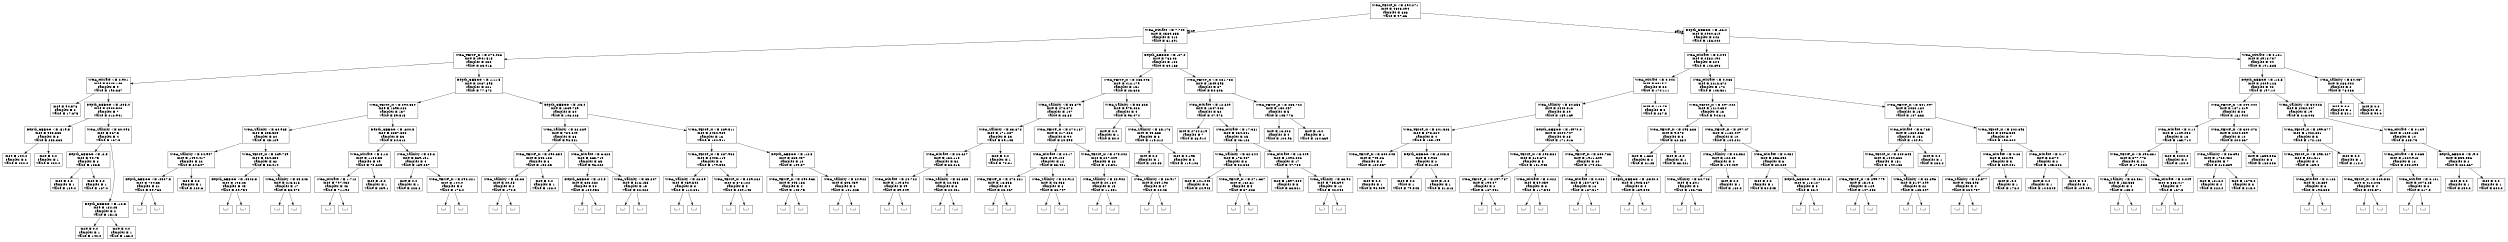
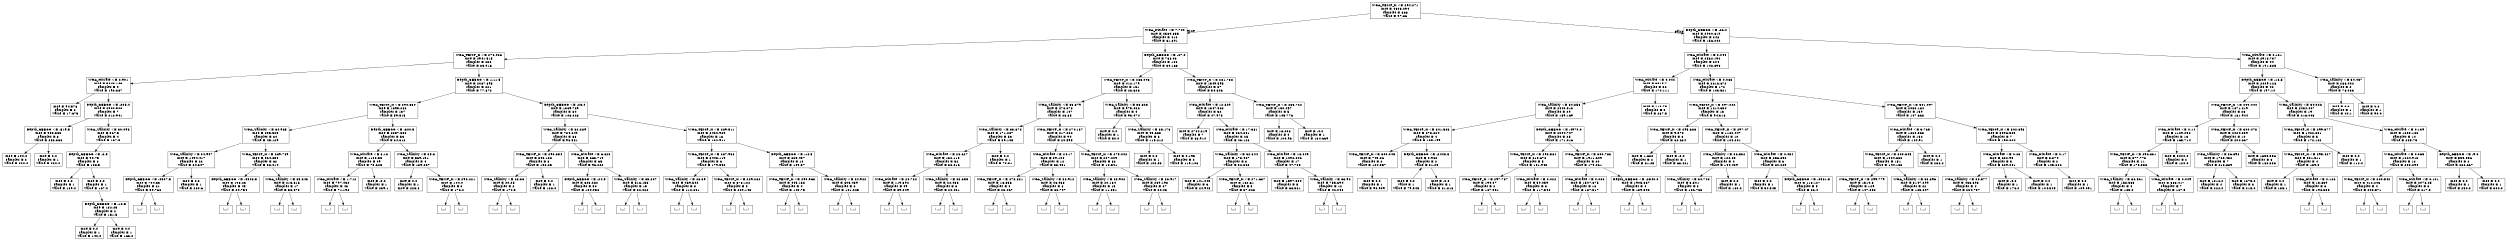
  digraph {
    node [shape=box]
    n1 [label="WOA_TEMP_K <= 294.271\nmse = 4808.294\nsamples = 666\nvalue = 97.86"]
    n2 [label="WOA_Nitrate <= 7.709\nmse = 2589.855\nsamples = 418\nvalue = 61.891"]
    n3 [label="Depth_GEBCO <= -26.0\nmse = 2900.619\nsamples = 248\nvalue = 156.242"]
    n4 [label="WOA_TEMP_K <= 278.928\nmse = 2941.515\nsamples = 230\nvalue = 83.916"]
    n5 [label="Depth_GEBCO <= -67.0\nmse = 768.03\nsamples = 188\nvalue = 34.168"]
    n6 [label="WOA_Nitrate <= 0.044\nmse = 2582.192\nsamples = 204\nvalue = 148.898"]
    n7 [label="WOA_Nitrate <= 0.181\nmse = 2913.737\nsamples = 44\nvalue = 191.885"]
    n8 [label="WOA_Nitrate <= 2.901\nmse = 5840.143\nsamples = 9\nvalue = 192.387"]
    n9 [label="Depth_GEBCO <= -111.5\nmse = 2087.895\nsamples = 221\nvalue = 77.872"]
    n10 [label="WOA_TEMP_K <= 286.095\nmse = 412.179\nsamples = 151\nvalue = 28.626"]
    n11 [label="WOA_TEMP_K <= 281.738\nmse = 1549.595\nsamples = 37\nvalue = 54.606"]
    n12 [label="mse = 94.576\nsamples = 2\nvalue = 17.675"]
    n13 [label="Depth_GEBCO <= -205.0\nmse = 2502.526\nsamples = 7\nvalue = 212.941"]
    n14 [label="WOA_TEMP_K <= 290.359\nmse = 1695.286\nsamples = 137\nvalue = 59.515"]
    n15 [label="Depth_GEBCO <= -23.0\nmse = 1369.789\nsamples = 84\nvalue = 106.228"]
    n16 [label="Depth_GEBCO <= -519.5\nmse = 933.333\nsamples = 3\nvalue = 253.333"]
    n17 [label="WOA_Salinity <= 30.093\nmse = 367.5\nsamples = 4\nvalue = 167.5"]
    n18 [label="mse = 100.0\nsamples = 2\nvalue = 220.0"]
    n19 [label="mse = 0.0\nsamples = 1\nvalue = 280.0"]
    n20 [label="Depth_GEBCO <= -6.5\nmse = 90.75\nsamples = 2\nvalue = 183.5"]
    n21 [label="Depth_GEBCO <= -10.5\nmse = 132.25\nsamples = 2\nvalue = 151.5"]
    n22 [label="mse = 0.0\nsamples = 1\nvalue = 189.0"]
    n23 [label="mse = 0.0\nsamples = 1\nvalue = 167.0"]
    n24 [label="mse = 0.0\nsamples = 1\nvalue = 140.0"]
    n25 [label="mse = 0.0\nsamples = 1\nvalue = 163.0"]
    n26 [label="WOA_Salinity <= 34.965\nmse = 805.525\nsamples = 84\nvalue = 45.129"]
    n27 [label="Depth_GEBCO <= -600.5\nmse = 2257.336\nsamples = 53\nvalue = 84.312"]
    n28 [label="WOA_Salinity <= 32.289\nmse = 784.649\nsamples = 68\nvalue = 98.531"]
    n29 [label="WOA_TEMP_K <= 289.511\nmse = 2480.929\nsamples = 16\nvalue = 132.911"]
    n30 [label="WOA_Salinity <= 34.947\nmse = 1494.417\nsamples = 22\nvalue = 64.647"]
    n31 [label="WOA_TEMP_K <= 289.789\nmse = 364.858\nsamples = 62\nvalue = 38.014"]
    n32 [label="WOA_Nitrate <= 6.18\nmse = 1188.55\nsamples = 49\nvalue = 73.625"]
    n33 [label="WOA_Salinity <= 35.8\nmse = 569.151\nsamples = 4\nvalue = 189.657"]
    n34 [label="Depth_GEBCO <= -4507.5\nmse = 704.53\nsamples = 21\nvalue = 59.766"]
    n35 [label="mse = 0.0\nsamples = 1\nvalue = 230.6"]
    n36 [label="Depth_GEBCO <= -4548.5\nmse = 193.23\nsamples = 45\nvalue = 29.754"]
    n37 [label="WOA_Salinity <= 35.843\nmse = 213.616\nsamples = 17\nvalue = 58.073"]
    n38 [label="(...)"]
    n39 [label="(...)"]
    n40 [label="(...)"]
    n41 [label="(...)"]
    n42 [label="(...)"]
    n43 [label="(...)"]
    n44 [label="WOA_Nitrate <= 1.712\nmse = 797.432\nsamples = 48\nvalue = 71.192"]
    n45 [label="mse = -0.0\nsamples = 1\nvalue = 239.1"]
-   n46 [label="mse = 0.0\nsamples = 1\nvalue = 223.8"]
+   n46 [label="mse = 0.0\nsamples = 1\nmse = 223.8"]
    n47 [label="WOA_TEMP_K <= 293.221\nmse = 144.0\nsamples = 3\nvalue = 176.0"]
    n48 [label="(...)"]
    n49 [label="(...)"]
    n50 [label="(...)"]
    n51 [label="(...)"]
    n52 [label="WOA_TEMP_K <= 290.654\nmse = 343.188\nsamples = 3\nvalue = 156.25"]
    n53 [label="WOA_Nitrate <= 6.623\nmse = 663.719\nsamples = 65\nvalue = 96.222"]
    n54 [label="WOA_TEMP_K <= 287.938\nmse = 2443.119\nsamples = 6\nvalue = 179.592"]
    n55 [label="Depth_GEBCO <= -12.5\nmse = 865.457\nsamples = 10\nvalue = 109.57"]
    n56 [label="WOA_Salinity <= 28.33\nmse = 20.25\nsamples = 2\nvalue = 174.5"]
    n57 [label="mse = 0.0\nsamples = 1\nvalue = 138.0"]
    n58 [label="Depth_GEBCO <= -24.5\nmse = 623.282\nsamples = 50\nvalue = 100.956"]
    n59 [label="WOA_Salinity <= 35.207\nmse = 516.153\nsamples = 15\nvalue = 82.022"]
    n60 [label="(...)"]
    n61 [label="(...)"]
    n62 [label="(...)"]
    n63 [label="(...)"]
    n64 [label="(...)"]
    n65 [label="(...)"]
    n66 [label="WOA_Salinity <= 28.39\nmse = 469.642\nsamples = 3\nvalue = 110.641"]
    n67 [label="WOA_TEMP_K <= 289.282\nmse = 378.122\nsamples = 3\nvalue = 209.143"]
    n68 [label="WOA_TEMP_K <= 290.968\nmse = 445.188\nsamples = 4\nvalue = 143.75"]
    n69 [label="WOA_Salinity <= 34.922\nmse = 605.439\nsamples = 6\nvalue = 101.025"]
    n70 [label="(...)"]
    n71 [label="(...)"]
    n72 [label="(...)"]
    n73 [label="(...)"]
    n74 [label="(...)"]
    n75 [label="(...)"]
    n76 [label="(...)"]
    n77 [label="(...)"]
    n78 [label="WOA_Salinity <= 33.879\nmse = 278.378\nsamples = 147\nvalue = 26.85"]
    n79 [label="WOA_Salinity <= 33.823\nmse = 975.436\nsamples = 4\nvalue = 93.474"]
    n80 [label="WOA_Nitrate <= 12.609\nmse = 1347.562\nsamples = 32\nvalue = 47.973"]
    n81 [label="WOA_TEMP_K <= 285.722\nmse = 150.457\nsamples = 5\nvalue = 105.776"]
    n82 [label="WOA_Salinity <= 33.872\nmse = 171.237\nsamples = 53\nvalue = 39.105"]
    n83 [label="WOA_TEMP_K <= 274.137\nmse = 217.282\nsamples = 94\nvalue = 20.595"]
    n84 [label="mse = 0.0\nsamples = 1\nvalue = 50.0"]
    n85 [label="WOA_Salinity <= 35.173\nmse = 45.633\nsamples = 3\nvalue = 115.212"]
    n86 [label="WOA_Nitrate <= 28.627\nmse = 132.113\nsamples = 52\nvalue = 38.016"]
    n87 [label="mse = 0.0\nsamples = 1\nvalue = 78.31"]
    n88 [label="WOA_Nitrate <= 24.17\nmse = 89.108\nsamples = 12\nvalue = 33.431"]
    n89 [label="WOA_TEMP_K <= 275.002\nmse = 207.209\nsamples = 82\nvalue = 18.541"]
    n90 [label="WOA_Nitrate <= 24.722\nmse = 119.392\nsamples = 49\nvalue = 39.049"]
    n91 [label="WOA_Salinity <= 33.855\nmse = 22.033\nsamples = 3\nvalue = 20.461"]
    n92 [label="(...)"]
    n93 [label="(...)"]
    n94 [label="(...)"]
    n95 [label="(...)"]
    n96 [label="WOA_TEMP_K <= 273.821\nmse = 16.356\nsamples = 4\nvalue = 23.467"]
    n97 [label="WOA_Salinity <= 33.912\nmse = 46.033\nsamples = 8\nvalue = 38.797"]
    n98 [label="WOA_Salinity <= 33.902\nmse = 20.134\nsamples = 15\nvalue = 11.351"]
    n99 [label="WOA_Salinity <= 33.917\nmse = 239.198\nsamples = 67\nvalue = 20.43"]
    n100 [label="(...)"]
    n101 [label="(...)"]
    n102 [label="(...)"]
    n103 [label="(...)"]
    n104 [label="(...)"]
    n105 [label="(...)"]
    n106 [label="(...)"]
    n107 [label="(...)"]
    n108 [label="mse = 0.0\nsamples = 1\nvalue = 103.53"]
    n109 [label="mse = 0.195\nsamples = 2\nvalue = 119.106"]
    n110 [label="mse = 2784.219\nsamples = 7\nvalue = 66.914"]
    n111 [label="WOA_Nitrate <= 17.381\nmse = 864.801\nsamples = 25\nvalue = 43.128"]
    n112 [label="mse = 13.208\nsamples = 4\nvalue = 100.96"]
    n113 [label="mse = -0.0\nsamples = 1\nvalue = 134.669"]
    n114 [label="WOA_Salinity <= 32.644\nmse = 173.467\nsamples = 8\nvalue = 32.382"]
    n115 [label="WOA_Nitrate <= 18.449\nmse = 1092.646\nsamples = 17\nvalue = 47.785"]
    n116 [label="mse = 101.043\nsamples = 3\nvalue = 24.948"]
    n117 [label="WOA_TEMP_K <= 271.687\nmse = 162.61\nsamples = 5\nvalue = 37.028"]
    n118 [label="mse = 1597.389\nsamples = 5\nvalue = 63.561"]
    n119 [label="WOA_Salinity <= 33.92\nmse = 785.694\nsamples = 12\nvalue = 42.048"]
    n120 [label="(...)"]
    n121 [label="(...)"]
    n122 [label="(...)"]
    n123 [label="(...)"]
    n124 [label="WOA_Nitrate <= 0.042\nmse = 3515.7\nsamples = 32\nvalue = 174.111"]
    n125 [label="WOA_Nitrate <= 0.068\nmse = 2218.672\nsamples = 172\nvalue = 143.521"]
    n126 [label="Depth_GEBCO <= -16.5\nmse = 2409.128\nsamples = 42\nvalue = 197.14"]
    n127 [label="WOA_Salinity <= 34.437\nmse = 286.402\nsamples = 2\nvalue = 78.033"]
    n128 [label="WOA_Salinity <= 34.856\nmse = 2440.513\nsamples = 29\nvalue = 159.169"]
    n129 [label="mse = 118.75\nsamples = 3\nvalue = 267.5"]
    n130 [label="WOA_TEMP_K <= 297.022\nmse = 1214.354\nsamples = 13\nvalue = 94.316"]
    n131 [label="WOA_TEMP_K <= 301.997\nmse = 2083.184\nsamples = 159\nvalue = 147.638"]
    n132 [label="WOA_TEMP_K <= 301.523\nmse = 873.624\nsamples = 4\nvalue = 105.199"]
    n133 [label="Depth_GEBCO <= -4970.0\nmse = 2004.707\nsamples = 25\nvalue = 171.016"]
    n134 [label="WOA_TEMP_K <= 300.045\nmse = 745.86\nsamples = 2\nvalue = 124.357"]
    n135 [label="Depth_GEBCO <= -2443.5\nmse = 0.968\nsamples = 2\nvalue = 81.25"]
    n136 [label="WOA_TEMP_K <= 298.584\nmse = 615.676\nsamples = 5\nvalue = 131.943"]
    n137 [label="WOA_TEMP_K <= 300.788\nmse = 1911.649\nsamples = 20\nvalue = 179.061"]
    n138 [label="mse = 0.0\nsamples = 1\nvalue = 90.909"]
    n139 [label="mse = 0.0\nvalue = 1\nvalue = 79.545"]
    n140 [label="mse = -0.0\nsamples = 1\nvalue = 81.818"]
    n141 [label="WOA_TEMP_K <= 297.787\nmse = 194.07\nsamples = 2\nvalue = 167.931"]
    n142 [label="WOA_Nitrate <= 0.022\nmse = 59.059\nsamples = 3\nvalue = 117.548"]
    n143 [label="WOA_Nitrate <= 0.036\nmse = 1507.675\nsamples = 16\nvalue = 187.517"]
    n144 [label="Depth_GEBCO <= -2540.0\nmse = 1905.837\nsamples = 4\nvalue = 139.598"]
    n145 [label="(...)"]
    n146 [label="(...)"]
    n147 [label="(...)"]
    n148 [label="(...)"]
    n149 [label="(...)"]
    n150 [label="(...)"]
    n151 [label="(...)"]
    n152 [label="(...)"]
    n153 [label="WOA_TEMP_K <= 295.683\nmse = 9.578\nsamples = 3\nvalue = 62.684"]
    n154 [label="WOA_TEMP_K <= 297.47\nmse = 1180.447\nsamples = 10\nvalue = 104.201"]
    n155 [label="WOA_Nitrate <= 3.765\nmse = 1860.333\nsamples = 152\nvalue = 144.91"]
    n156 [label="WOA_TEMP_K <= 302.693\nmse = 3596.569\nsamples = 7\nvalue = 193.824"]
    n157 [label="mse = 1.688\nsamples = 2\nvalue = 61.25"]
    n158 [label="mse = -0.0\nsamples = 1\nvalue = 68.421"]
    n159 [label="WOA_Salinity <= 36.532\nmse = 122.83\nsamples = 4\nvalue = 144.489"]
    n160 [label="WOA_Nitrate <= 0.054\nmse = 256.852\nsamples = 6\nvalue = 80.029"]
    n161 [label="WOA_Salinity <= 34.748\nmse = 3.801\nsamples = 3\nvalue = 136.733"]
    n162 [label="mse = 0.0\nsamples = 1\nvalue = 160.0"]
    n163 [label="mse = 0.0\nsamples = 1\nvalue = 54.545"]
    n164 [label="Depth_GEBCO <= -4531.5\nmse = 118.127\nsamples = 5\nvalue = 86.4"]
    n165 [label="(...)"]
    n166 [label="(...)"]
    n167 [label="(...)"]
    n168 [label="(...)"]
    n169 [label="WOA_TEMP_K <= 300.645\nmse = 1804.636\nsamples = 151\nvalue = 144.133"]
    n170 [label="mse = 0.0\nsamples = 1\nvalue = 236.2"]
    n171 [label="WOA_Nitrate <= 0.23\nmse = 682.95\nsamples = 5\nvalue = 229.081"]
    n172 [label="WOA_Nitrate <= 0.17\nmse = 3.874\nsamples = 2\nvalue = 105.682"]
    n173 [label="WOA_TEMP_K <= 299.779\nmse = 1510.3\nsamples = 129\nvalue = 147.252"]
    n174 [label="WOA_Salinity <= 33.896\nmse = 3147.299\nsamples = 22\nvalue = 125.697"]
    n175 [label="(...)"]
    n176 [label="(...)"]
    n177 [label="(...)"]
    n178 [label="(...)"]
    n179 [label="WOA_Salinity <= 33.577\nmse = 436.698\nsamples = 4\nvalue = 234.757"]
    n180 [label="mse = -0.0\nsamples = 1\nvalue = 178.0"]
    n181 [label="mse = 0.0\nsamples = 1\nvalue = 104.545"]
    n182 [label="mse = 0.0\nsamples = 1\nvalue = 109.091"]
    n183 [label="(...)"]
    n184 [label="(...)"]
    n185 [label="WOA_TEMP_K <= 299.444\nmse = 1871.219\nsamples = 23\nvalue = 181.944"]
    n186 [label="WOA_Salinity <= 34.028\nmse = 2434.407\nsamples = 19\nvalue = 216.003"]
-   n187 [label="mse = 0.0\nsamples = 1\nvalue = 54.1"]
+   n187 [label="mse = 0.0\nsamples = 1\nvalue = 44.1"]
    n188 [label="mse = 0.0\nsamples = 1\nvalue = 90.0"]
    n189 [label="WOA_Nitrate <= 0.14\nmse = 1129.252\nsamples = 13\nvalue = 165.714"]
    n190 [label="WOA_TEMP_K <= 300.478\nmse = 2024.889\nsamples = 10\nvalue = 204.667"]
    n191 [label="WOA_TEMP_K <= 299.377\nmse = 1422.831\nsamples = 5\nvalue = 172.122"]
    n192 [label="WOA_Nitrate <= 0.139\nmse = 1633.188\nsamples = 14\nvalue = 235.75"]
    n193 [label="WOA_TEMP_K <= 296.831\nmse = 377.778\nsamples = 11\nvalue = 173.333"]
    n194 [label="mse = 3200.0\nsamples = 2\nvalue = 120.0"]
    n195 [label="WOA_Salinity <= 36.398\nmse = 1765.432\nsamples = 7\nvalue = 218.889"]
    n196 [label="mse = 1655.556\nsamples = 3\nvalue = 183.333"]
    n197 [label="WOA_Salinity <= 36.561\nmse = 158.333\nsamples = 4\nvalue = 185.0"]
-   n198 [label="WOA_Nitrate <= 0.049\nmse = 385.417\nsamples = 7\nvalue = 167.5"]
+   n198 [label="WOA_Nitrate <= 0.049\nmse = 385.417\nsamples = 7\nsamples = 167.5"]
    n199 [label="(...)"]
    n200 [label="(...)"]
    n201 [label="(...)"]
    n202 [label="(...)"]
    n203 [label="mse = 1816.0\nsamples = 4\nvalue = 222.0"]
    n204 [label="mse = 1675.0\nsamples = 3\nvalue = 215.0"]
    n205 [label="WOA_TEMP_K <= 295.427\nmse = 501.511\nsamples = 4\nvalue = 189.3"]
    n206 [label="mse = 0.0\nsamples = 1\nvalue = 112.0"]
    n207 [label="WOA_Nitrate <= 0.065\nmse = 1624.913\nsamples = 12\nvalue = 230.294"]
    n208 [label="Depth_GEBCO <= -9.0\nmse = 555.556\nsamples = 2\nvalue = 266.667"]
+   n209 [label="mse = 0.0\nsamples = 1\nvalue = 135.1"]
    n210 [label="WOA_Nitrate <= 0.126\nmse = 13.889\nsamples = 3\nvalue = 198.333"]
    n211 [label="(...)"]
    n212 [label="(...)"]
    n213 [label="WOA_TEMP_K <= 300.542\nmse = 412.245\nsamples = 4\nvalue = 248.571"]
    n214 [label="WOA_Nitrate <= 0.101\nmse = 2076.25\nsamples = 8\nvalue = 217.5"]
    n215 [label="mse = 0.0\nsamples = 1\nvalue = 250.0"]
    n216 [label="mse = 0.0\nsamples = 1\nvalue = 300.0"]
    n217 [label="(...)"]
    n218 [label="(...)"]
    n219 [label="(...)"]
    n220 [label="(...)"]
    n1 -> n2 [headlabel=True labelangle=45 labeldistance=2.5]
    n1 -> n3 [headlabel=False labelangle=-45 labeldistance=2.5]
    n2 -> n4
    n2 -> n5
    n3 -> n6
    n3 -> n7
    n4 -> n8
    n4 -> n9
    n5 -> n10
    n5 -> n11
    n6 -> n124
    n6 -> n125
    n7 -> n126
    n7 -> n127
    n8 -> n12
    n8 -> n13
    n9 -> n14
    n9 -> n15
    n10 -> n78
    n10 -> n79
    n11 -> n80
    n11 -> n81
    n13 -> n16
    n13 -> n17
    n14 -> n26
    n14 -> n27
    n15 -> n28
    n15 -> n29
    n16 -> n18
    n16 -> n19
    n17 -> n20
-   n17 -> n21
+   n23 -> n21
    n20 -> n22
    n20 -> n23
    n21 -> n24
    n21 -> n25
    n26 -> n30
    n26 -> n31
    n27 -> n32
    n27 -> n33
    n28 -> n52
    n28 -> n53
    n29 -> n54
    n29 -> n55
    n30 -> n34
    n30 -> n35
    n31 -> n36
    n31 -> n37
    n32 -> n44
    n32 -> n45
    n33 -> n46
    n33 -> n47
    n34 -> n38
    n34 -> n39
    n36 -> n40
    n36 -> n41
    n37 -> n42
    n37 -> n43
    n44 -> n48
    n44 -> n49
    n47 -> n50
    n47 -> n51
    n52 -> n56
    n52 -> n57
    n53 -> n58
    n53 -> n59
    n54 -> n66
    n54 -> n67
    n55 -> n68
    n55 -> n69
    n56 -> n60
    n56 -> n61
    n58 -> n62
    n58 -> n63
    n59 -> n64
    n59 -> n65
    n66 -> n70
    n66 -> n71
    n67 -> n72
    n67 -> n73
    n68 -> n74
    n68 -> n75
    n69 -> n76
    n69 -> n77
    n78 -> n82
    n78 -> n83
    n79 -> n84
    n79 -> n85
    n80 -> n110
    n80 -> n111
    n81 -> n112
    n81 -> n113
    n82 -> n86
    n82 -> n87
    n83 -> n88
    n83 -> n89
    n85 -> n108
    n85 -> n109
    n86 -> n90
    n86 -> n91
    n88 -> n96
    n88 -> n97
    n89 -> n98
    n89 -> n99
    n90 -> n92
    n90 -> n93
    n91 -> n94
    n91 -> n95
    n96 -> n100
    n96 -> n101
    n97 -> n102
    n97 -> n103
    n98 -> n104
    n98 -> n105
    n99 -> n106
    n99 -> n107
    n111 -> n114
    n111 -> n115
    n114 -> n116
    n114 -> n117
    n115 -> n118
    n115 -> n119
    n117 -> n120
    n117 -> n121
    n119 -> n122
    n119 -> n123
    n124 -> n128
    n124 -> n129
    n125 -> n130
    n125 -> n131
    n126 -> n185
    n126 -> n186
    n127 -> n187
    n127 -> n188
    n128 -> n132
    n128 -> n133
    n130 -> n153
    n130 -> n154
    n131 -> n155
    n131 -> n156
    n132 -> n134
    n132 -> n135
    n133 -> n136
    n133 -> n137
    n134 -> n138
-   n135 -> n139
+   n139 -> n135
    n135 -> n140
    n136 -> n141
    n136 -> n142
    n137 -> n143
    n137 -> n144
    n141 -> n145
    n141 -> n146
    n142 -> n147
    n142 -> n148
    n143 -> n149
    n143 -> n150
    n144 -> n151
    n144 -> n152
    n153 -> n157
    n153 -> n158
    n154 -> n159
    n154 -> n160
    n155 -> n169
    n155 -> n170
    n156 -> n171
    n156 -> n172
    n159 -> n161
    n159 -> n162
    n160 -> n163
    n160 -> n164
    n161 -> n165
    n161 -> n166
    n164 -> n167
    n164 -> n168
    n169 -> n173
    n169 -> n174
    n171 -> n179
    n171 -> n180
-   n172 -> n181
+   n171 -> n181
    n172 -> n182
    n173 -> n175
    n173 -> n176
    n174 -> n177
    n174 -> n178
    n179 -> n183
    n179 -> n184
    n185 -> n189
    n185 -> n190
    n186 -> n191
    n186 -> n192
    n189 -> n193
    n189 -> n194
    n190 -> n195
    n190 -> n196
    n191 -> n205
    n191 -> n206
    n192 -> n207
    n192 -> n208
    n193 -> n197
    n193 -> n198
    n195 -> n203
    n195 -> n204
    n197 -> n199
    n197 -> n200
    n198 -> n201
    n198 -> n202
+   n205 -> n209
    n205 -> n210
    n207 -> n213
    n207 -> n214
    n208 -> n215
    n208 -> n216
    n210 -> n211
    n210 -> n212
    n213 -> n217
    n213 -> n218
    n214 -> n219
    n214 -> n220
  }
